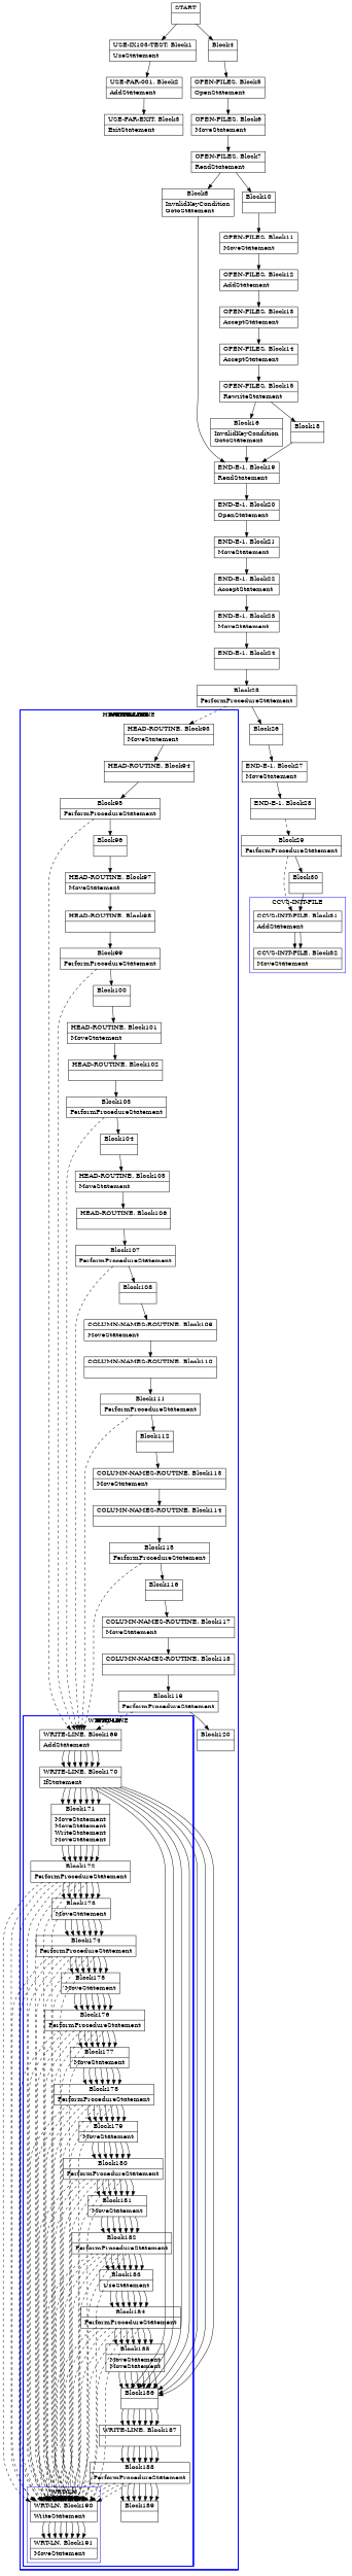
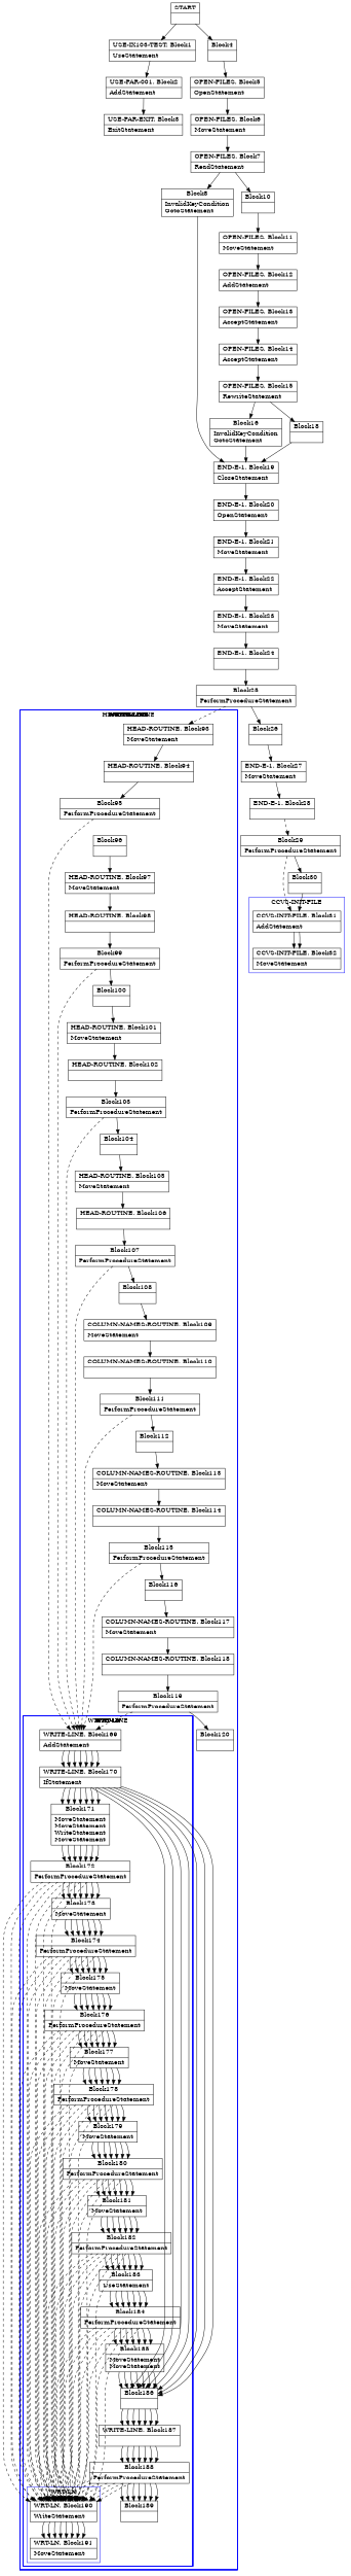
  digraph {
    compound=true
    node [shape=record]
    edge [arrowtail=empty]
    n1 [label="{WRT-LN. Block190|WriteStatement\l}"]
    n2 [label="{WRT-LN. Block191|MoveStatement\l}"]
    n3 [label="{WRITE-LINE. Block169|AddStatement\l}"]
    n4 [label="{WRITE-LINE. Block170|IfStatement\l}"]
    n5 [label="{Block171|MoveStatement\lMoveStatement\lWriteStatement\lMoveStatement\l}"]
    n6 [label="{Block186|}"]
    n7 [label="{Block172|PerformProcedureStatement\l}"]
    n8 [label="{Block173|MoveStatement\l}"]
    n9 [label="{Block174|PerformProcedureStatement\l}"]
    n10 [label="{Block175|MoveStatement\l}"]
    n11 [label="{Block176|PerformProcedureStatement\l}"]
    n12 [label="{Block177|MoveStatement\l}"]
    n13 [label="{Block178|PerformProcedureStatement\l}"]
    n14 [label="{Block179|MoveStatement\l}"]
    n15 [label="{Block180|PerformProcedureStatement\l}"]
    n16 [label="{Block181|MoveStatement\l}"]
    n17 [label="{Block182|PerformProcedureStatement\l}"]
    n18 [label="{Block183|UseStatement\l}"]
    n19 [label="{Block184|PerformProcedureStatement\l}"]
    n20 [label="{Block185|MoveStatement\lMoveStatement\l}"]
    n21 [label="{WRITE-LINE. Block187|}"]
    n22 [label="{Block188|PerformProcedureStatement\l}"]
    n23 [label="{Block189|}"]
    n24 [label="{HEAD-ROUTINE. Block93|MoveStatement\l}"]
    n25 [label="{HEAD-ROUTINE. Block94|}"]
    n26 [label="{Block95|PerformProcedureStatement\l}"]
    n27 [label="{Block96|}"]
    n28 [label="{HEAD-ROUTINE. Block97|MoveStatement\l}"]
    n29 [label="{HEAD-ROUTINE. Block98|}"]
    n30 [label="{Block99|PerformProcedureStatement\l}"]
    n31 [label="{Block100|}"]
    n32 [label="{HEAD-ROUTINE. Block101|MoveStatement\l}"]
    n33 [label="{HEAD-ROUTINE. Block102|}"]
    n34 [label="{Block103|PerformProcedureStatement\l}"]
    n35 [label="{Block104|}"]
    n36 [label="{HEAD-ROUTINE. Block105|MoveStatement\l}"]
    n37 [label="{HEAD-ROUTINE. Block106|}"]
    n38 [label="{Block107|PerformProcedureStatement\l}"]
    n39 [label="{Block108|}"]
    n40 [label="{COLUMN-NAMES-ROUTINE. Block109|MoveStatement\l}"]
    n41 [label="{COLUMN-NAMES-ROUTINE. Block110|}"]
    n42 [label="{Block111|PerformProcedureStatement\l}"]
    n43 [label="{Block112|}"]
    n44 [label="{COLUMN-NAMES-ROUTINE. Block113|MoveStatement\l}"]
    n45 [label="{COLUMN-NAMES-ROUTINE. Block114|}"]
    n46 [label="{Block115|PerformProcedureStatement\l}"]
    n47 [label="{Block116|}"]
    n48 [label="{COLUMN-NAMES-ROUTINE. Block117|MoveStatement\l}"]
    n49 [label="{COLUMN-NAMES-ROUTINE. Block118|}"]
    n50 [label="{Block119|PerformProcedureStatement\l}"]
    n51 [label="{Block120|}"]
    n52 [label="{CCVS-INIT-FILE. Block31|AddStatement\l}"]
    n53 [label="{CCVS-INIT-FILE. Block32|MoveStatement\l}"]
    n54 [label="{START|}"]
    n55 [label="{USE-IX103-TEST. Block1|UseStatement\l}"]
    n56 [label="{Block4|}"]
    n57 [label="{USE-PAR-001. Block2|AddStatement\l}"]
    n58 [label="{OPEN-FILES. Block5|OpenStatement\l}"]
    n59 [label="{USE-PAR-EXIT. Block3|ExitStatement\l}"]
    n60 [label="{OPEN-FILES. Block6|MoveStatement\l}"]
    n61 [label="{OPEN-FILES. Block7|ReadStatement\l}"]
    n62 [label="{Block8|InvalidKeyCondition\lGotoStatement\l}"]
    n63 [label="{Block10|}"]
-   n64 [label="{END-E-1. Block19|ReadStatement\l}"]
+   n64 [label="{END-E-1. Block19|CloseStatement\l}"]
    n65 [label="{OPEN-FILES. Block11|MoveStatement\l}"]
    n66 [label="{END-E-1. Block20|OpenStatement\l}"]
    n67 [label="{END-E-1. Block21|MoveStatement\l}"]
    n68 [label="{END-E-1. Block22|AcceptStatement\l}"]
    n69 [label="{END-E-1. Block23|MoveStatement\l}"]
    n70 [label="{END-E-1. Block24|}"]
    n71 [label="{Block25|PerformProcedureStatement\l}"]
    n72 [label="{Block26|}"]
    n73 [label="{END-E-1. Block27|MoveStatement\l}"]
    n74 [label="{END-E-1. Block28|}"]
    n75 [label="{Block29|PerformProcedureStatement\l}"]
    n76 [label="{Block30|}"]
    n77 [label="{OPEN-FILES. Block12|AddStatement\l}"]
    n78 [label="{OPEN-FILES. Block13|AcceptStatement\l}"]
    n79 [label="{OPEN-FILES. Block14|AcceptStatement\l}"]
    n80 [label="{OPEN-FILES. Block15|RewriteStatement\l}"]
    n81 [label="{Block16|InvalidKeyCondition\lGotoStatement\l}"]
    n82 [label="{Block18|}"]
    subgraph cluster_1 {
      color=blue
      label="HEAD-ROUTINE"
      n24
      n25
      n26
      n27
      n28
      n29
      n30
      n31
      n32
      n33
      n34
      n35
      n36
      n37
      n38
      n39
      n40
      n41
      n42
      n43
      n44
      n45
      n46
      n47
      n48
      n49
      n50
      n51
      subgraph cluster_2 {
        color=blue
        label="WRITE-LINE"
        n3
        n4
        n5
        n6
        n7
        n8
        n9
        n10
        n11
        n12
        n13
        n14
        n15
        n16
        n17
        n18
        n19
        n20
        n21
        n22
        n23
        subgraph cluster_3 {
          color=blue
          label="WRT-LN"
          n1
          n2
        }
        subgraph cluster_4 {
          color=blue
          label="WRT-LN"
        }
        subgraph cluster_5 {
          color=blue
          label="WRT-LN"
        }
        subgraph cluster_6 {
          color=blue
          label="WRT-LN"
        }
        subgraph cluster_7 {
          color=blue
          label="WRT-LN"
        }
        subgraph cluster_8 {
          color=blue
          label="WRT-LN"
        }
        subgraph cluster_9 {
          color=blue
          label="WRT-LN"
        }
        subgraph cluster_10 {
          color=blue
          label="WRT-LN"
        }
      }
      subgraph cluster_11 {
        color=blue
        label="WRITE-LINE"
      }
      subgraph cluster_12 {
        color=blue
        label="WRITE-LINE"
      }
      subgraph cluster_13 {
        color=blue
        label="WRITE-LINE"
      }
      subgraph cluster_14 {
        color=blue
        label="WRITE-LINE"
      }
      subgraph cluster_15 {
        color=blue
        label="WRITE-LINE"
      }
      subgraph cluster_16 {
        color=blue
        label="WRITE-LINE"
      }
    }
    subgraph cluster_17 {
      color=blue
      label="CCVS-INIT-FILE"
      n52
      n53
    }
    n1 -> n2
    n1 -> n2
    n1 -> n2
    n1 -> n2
    n1 -> n2
    n1 -> n2
    n1 -> n2
    n1 -> n2
    n3 -> n4
    n3 -> n4
    n3 -> n4
    n3 -> n4
    n3 -> n4
    n3 -> n4
    n3 -> n4
    n4 -> n5
    n4 -> n5
    n4 -> n5
    n4 -> n5
    n4 -> n5
    n4 -> n5
    n4 -> n5
    n4 -> n6
    n4 -> n6
    n4 -> n6
    n4 -> n6
    n4 -> n6
    n4 -> n6
    n4 -> n6
    n5 -> n7
    n5 -> n7
    n5 -> n7
    n5 -> n7
    n5 -> n7
    n5 -> n7
    n5 -> n7
    n6 -> n21
    n6 -> n21
    n6 -> n21
    n6 -> n21
    n6 -> n21
    n6 -> n21
    n6 -> n21
    n7 -> n1 [style=dashed]
    n7 -> n1 [style=dashed]
    n7 -> n1 [style=dashed]
    n7 -> n1 [style=dashed]
    n7 -> n1 [style=dashed]
    n7 -> n1 [style=dashed]
    n7 -> n1 [style=dashed]
    n7 -> n8
    n7 -> n8
    n7 -> n8
    n7 -> n8
    n7 -> n8
    n7 -> n8
    n7 -> n8
    n8 -> n9
    n8 -> n9
    n8 -> n9
    n8 -> n9
    n8 -> n9
    n8 -> n9
    n8 -> n9
    n9 -> n1 [style=dashed]
    n9 -> n1 [style=dashed]
    n9 -> n1 [style=dashed]
    n9 -> n1 [style=dashed]
    n9 -> n1 [style=dashed]
    n9 -> n1 [style=dashed]
    n9 -> n1 [style=dashed]
    n9 -> n10
    n9 -> n10
    n9 -> n10
    n9 -> n10
    n9 -> n10
    n9 -> n10
    n9 -> n10
    n10 -> n11
    n10 -> n11
    n10 -> n11
    n10 -> n11
    n10 -> n11
    n10 -> n11
    n10 -> n11
    n11 -> n1 [style=dashed]
    n11 -> n1 [style=dashed]
    n11 -> n1 [style=dashed]
    n11 -> n1 [style=dashed]
    n11 -> n1 [style=dashed]
    n11 -> n1 [style=dashed]
    n11 -> n1 [style=dashed]
    n11 -> n12
    n11 -> n12
    n11 -> n12
    n11 -> n12
    n11 -> n12
    n11 -> n12
    n11 -> n12
    n12 -> n13
    n12 -> n13
    n12 -> n13
    n12 -> n13
    n12 -> n13
    n12 -> n13
    n12 -> n13
    n13 -> n1 [style=dashed]
    n13 -> n1 [style=dashed]
    n13 -> n1 [style=dashed]
    n13 -> n1 [style=dashed]
    n13 -> n1 [style=dashed]
    n13 -> n1 [style=dashed]
    n13 -> n1 [style=dashed]
    n13 -> n14
    n13 -> n14
    n13 -> n14
    n13 -> n14
    n13 -> n14
    n13 -> n14
    n13 -> n14
    n14 -> n15
    n14 -> n15
    n14 -> n15
    n14 -> n15
    n14 -> n15
    n14 -> n15
    n14 -> n15
    n15 -> n1 [style=dashed]
    n15 -> n1 [style=dashed]
    n15 -> n1 [style=dashed]
    n15 -> n1 [style=dashed]
    n15 -> n1 [style=dashed]
    n15 -> n1 [style=dashed]
    n15 -> n1 [style=dashed]
    n15 -> n16
    n15 -> n16
    n15 -> n16
    n15 -> n16
    n15 -> n16
    n15 -> n16
    n15 -> n16
    n16 -> n17
    n16 -> n17
    n16 -> n17
    n16 -> n17
    n16 -> n17
    n16 -> n17
    n16 -> n17
    n17 -> n1 [style=dashed]
    n17 -> n1 [style=dashed]
    n17 -> n1 [style=dashed]
    n17 -> n1 [style=dashed]
    n17 -> n1 [style=dashed]
    n17 -> n1 [style=dashed]
    n17 -> n1 [style=dashed]
    n17 -> n18
    n17 -> n18
    n17 -> n18
    n17 -> n18
    n17 -> n18
    n17 -> n18
    n17 -> n18
    n18 -> n19
    n18 -> n19
    n18 -> n19
    n18 -> n19
    n18 -> n19
    n18 -> n19
    n18 -> n19
    n19 -> n1 [style=dashed]
    n19 -> n1 [style=dashed]
    n19 -> n1 [style=dashed]
    n19 -> n1 [style=dashed]
    n19 -> n1 [style=dashed]
    n19 -> n1 [style=dashed]
    n19 -> n1 [style=dashed]
    n19 -> n20
    n19 -> n20
    n19 -> n20
    n19 -> n20
    n19 -> n20
    n19 -> n20
    n19 -> n20
    n20 -> n6
    n20 -> n6
    n20 -> n6
    n20 -> n6
    n20 -> n6
    n20 -> n6
    n20 -> n6
    n21 -> n22
    n21 -> n22
    n21 -> n22
    n21 -> n22
    n21 -> n22
    n21 -> n22
    n21 -> n22
    n22 -> n1 [style=dashed]
    n22 -> n1 [style=dashed]
    n22 -> n1 [style=dashed]
    n22 -> n1 [style=dashed]
    n22 -> n1 [style=dashed]
    n22 -> n1 [style=dashed]
    n22 -> n1 [style=dashed]
    n22 -> n23
    n22 -> n23
    n22 -> n23
    n22 -> n23
    n22 -> n23
    n22 -> n23
    n22 -> n23
    n24 -> n25
    n25 -> n26
    n26 -> n3 [style=dashed]
-   n26 -> n27
    n27 -> n28
    n28 -> n29
    n29 -> n30
    n30 -> n3 [style=dashed]
    n30 -> n31
    n31 -> n32
    n32 -> n33
    n33 -> n34
    n34 -> n3 [style=dashed]
    n34 -> n35
    n35 -> n36
    n36 -> n37
    n37 -> n38
    n38 -> n3 [style=dashed]
    n38 -> n39
    n39 -> n40
    n40 -> n41
    n41 -> n42
    n42 -> n3 [style=dashed]
    n42 -> n43
    n43 -> n44
    n44 -> n45
    n45 -> n46
    n46 -> n3 [style=dashed]
    n46 -> n47
    n47 -> n48
    n48 -> n49
    n49 -> n50
    n50 -> n3 [style=dashed]
    n50 -> n51
    n52 -> n53
    n52 -> n53
    n54 -> n55
    n54 -> n56
    n55 -> n57
    n56 -> n58
    n57 -> n59
    n58 -> n60
    n60 -> n61
    n61 -> n62
    n61 -> n63
    n62 -> n64
    n63 -> n65
    n64 -> n66
    n65 -> n77
    n66 -> n67
    n67 -> n68
    n68 -> n69
    n69 -> n70
    n70 -> n71
    n71 -> n24 [style=dashed]
    n71 -> n72
    n72 -> n73
    n73 -> n74
    n74 -> n75 [style=dashed]
    n75 -> n52 [style=dashed]
    n75 -> n76
    n76 -> n52
    n77 -> n78
    n78 -> n79
    n79 -> n80
    n80 -> n81
    n80 -> n82
    n81 -> n64
    n82 -> n64
  }
